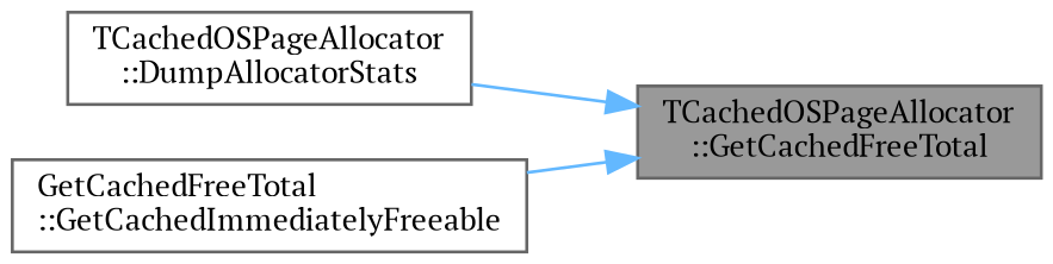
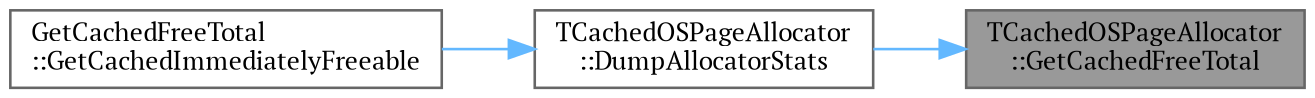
  digraph {
    fontname="PT Serif"
    rankdir=RL
    node [color=grey40 fillcolor=white fontname="PT Serif" fontsize=10 shape=box style=filled]
    edge [color=steelblue1 dir=back fontname="PT Serif" fontsize=10 labelfontname=Helvetica labelfontsize=10 style=solid]
    n1 [color=gray40 fillcolor=grey60 fontcolor=black height=0.2 label="TCachedOSPageAllocator\l::GetCachedFreeTotal" width=0.4]
    n2 [height=0.2 label="TCachedOSPageAllocator\l::DumpAllocatorStats" width=0.4]
    n3 [height=0.2 label="GetCachedFreeTotal\l::GetCachedImmediatelyFreeable" width=0.4]
    n1 -> n2
-   n1 -> n3
+   n2 -> n3
  }
